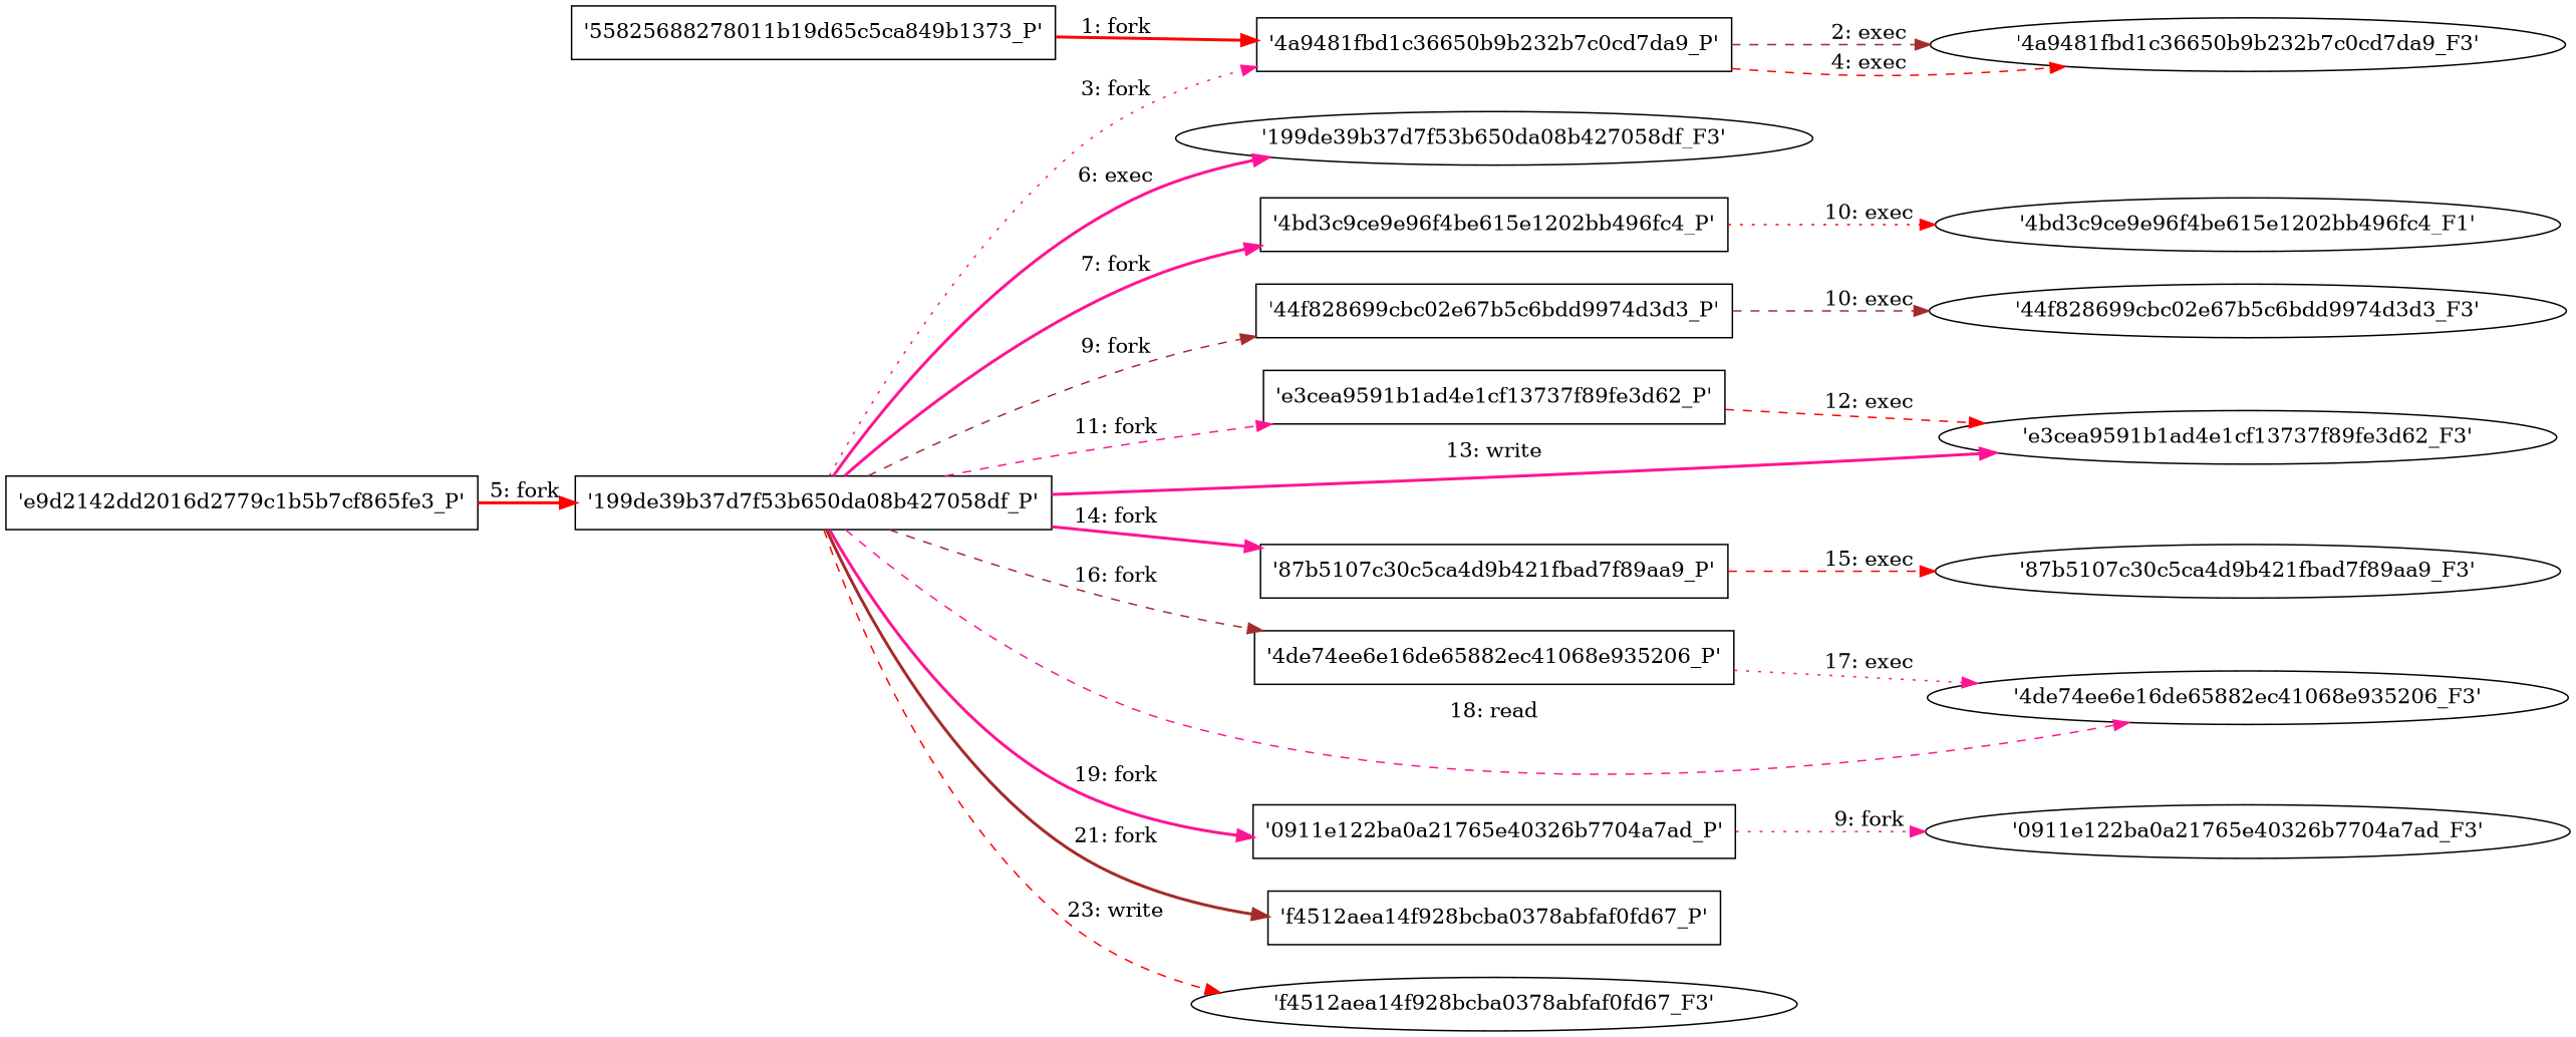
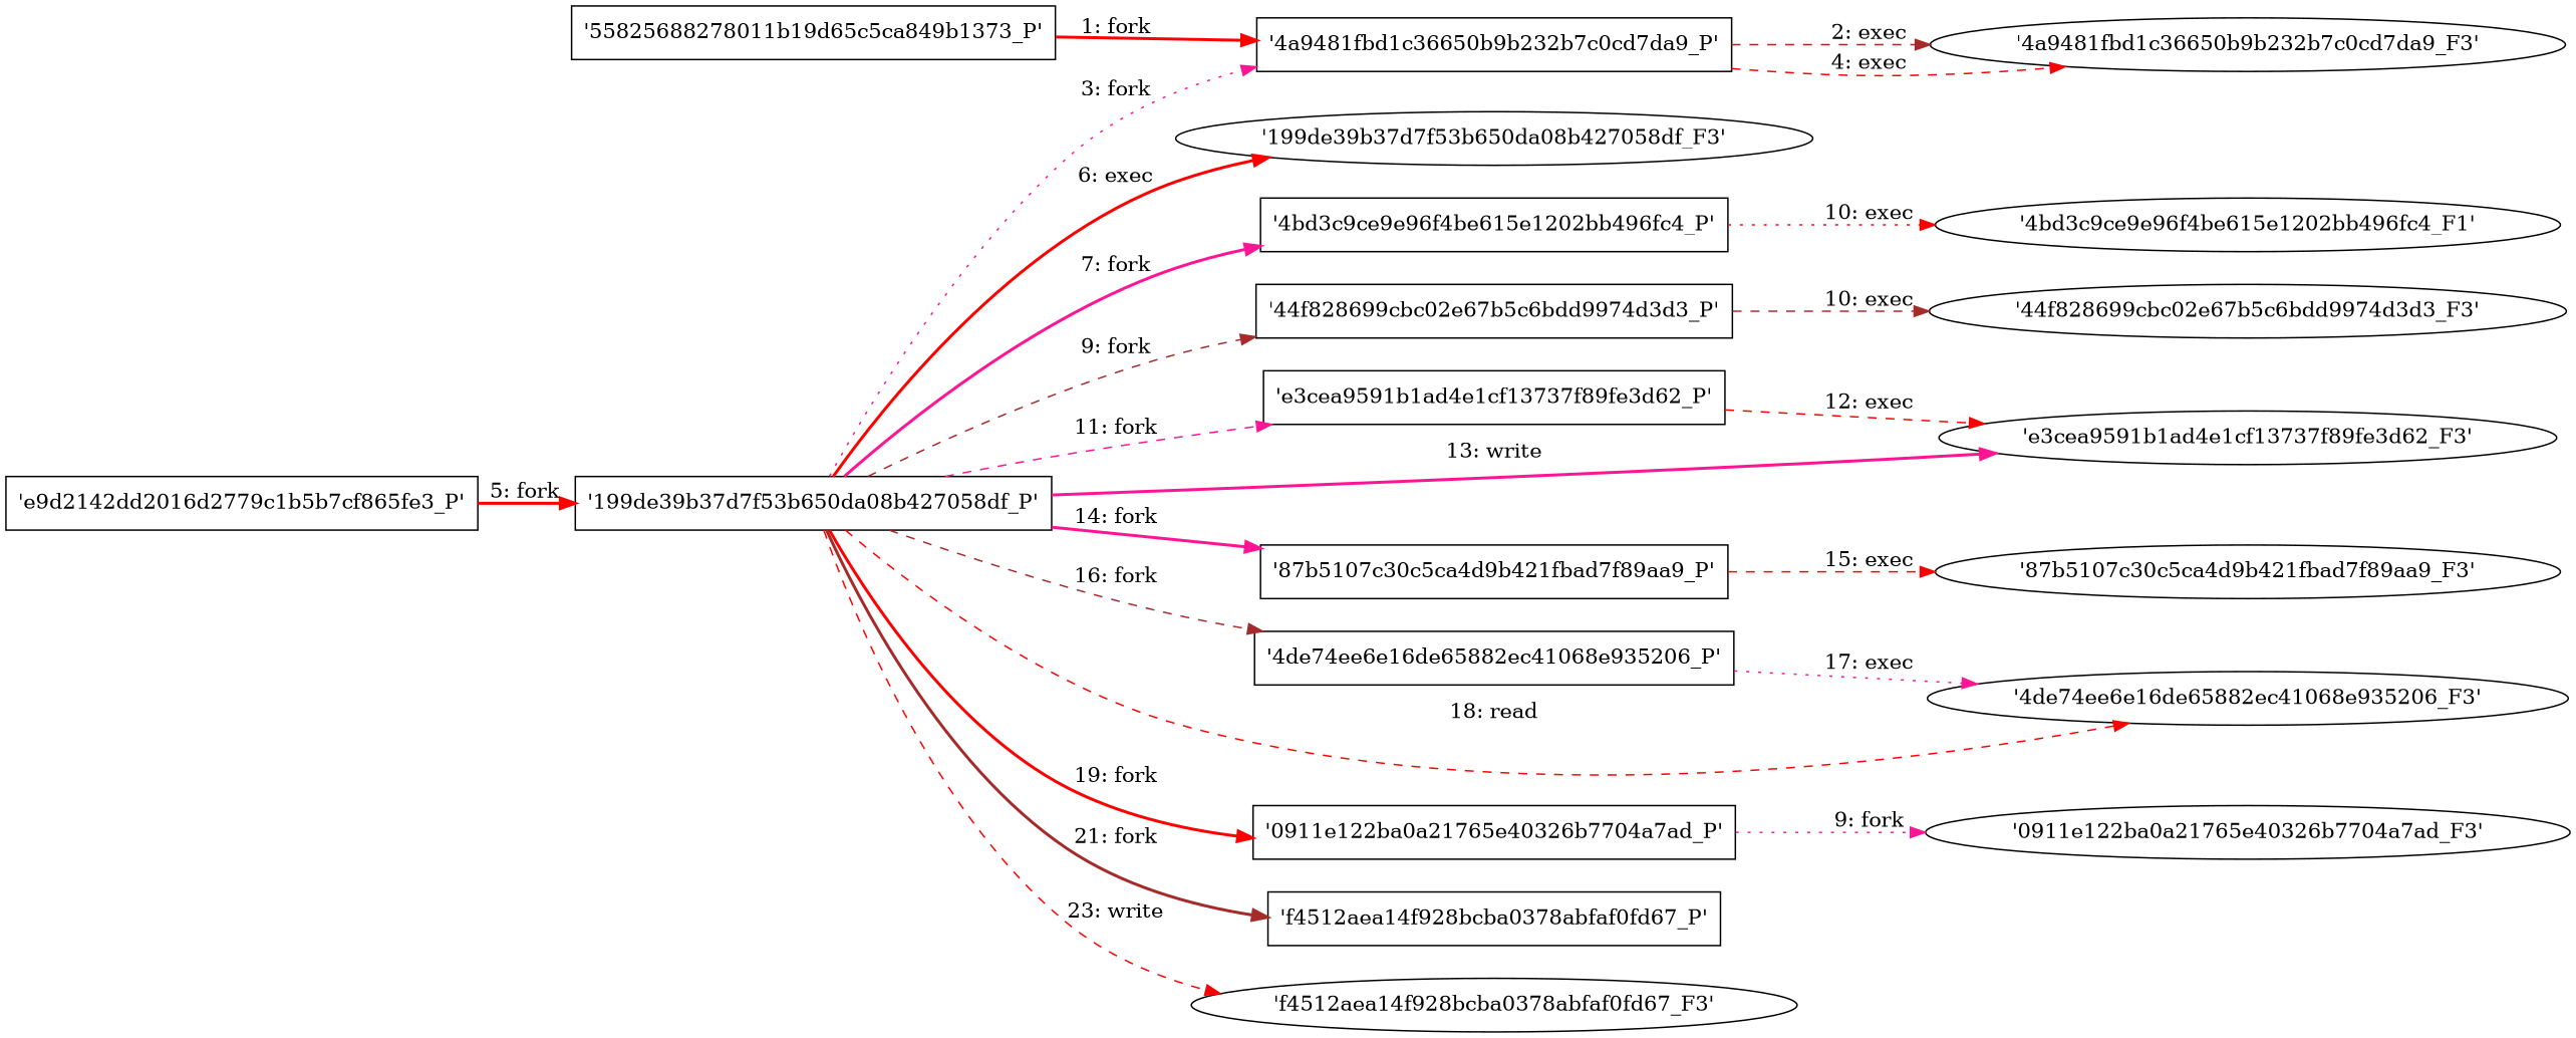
  digraph {
    engine=neato
    fixedsize=false
    fontsize=10
    nodesep=0.3
    rankdir=LR
    ranksep=0
    splines=true
    node [node_type=Process shape=box]
    edge [color=deeppink style=dashed]
    "'55825688278011b19d65c5ca849b1373_P'"
    "'4a9481fbd1c36650b9b232b7c0cd7da9_P'"
    "'4a9481fbd1c36650b9b232b7c0cd7da9_F3'" [node_type=File shape=ellipse]
    "'199de39b37d7f53b650da08b427058df_P'"
    "'199de39b37d7f53b650da08b427058df_F3'" [node_type=File shape=ellipse]
    "'4bd3c9ce9e96f4be615e1202bb496fc4_P'"
    "'44f828699cbc02e67b5c6bdd9974d3d3_P'"
    "'e3cea9591b1ad4e1cf13737f89fe3d62_P'"
    "'e3cea9591b1ad4e1cf13737f89fe3d62_F3'" [node_type=file shape=ellipse]
    "'87b5107c30c5ca4d9b421fbad7f89aa9_P'"
    "'4de74ee6e16de65882ec41068e935206_P'"
    "'4de74ee6e16de65882ec41068e935206_F3'" [node_type=file shape=ellipse]
    "'0911e122ba0a21765e40326b7704a7ad_P'"
    "'f4512aea14f928bcba0378abfaf0fd67_P'"
    "'f4512aea14f928bcba0378abfaf0fd67_F3'" [node_type=file shape=ellipse]
    "'4bd3c9ce9e96f4be615e1202bb496fc4_F1'" [node_type=File shape=ellipse]
    "'44f828699cbc02e67b5c6bdd9974d3d3_F3'" [node_type=File shape=ellipse]
    "'87b5107c30c5ca4d9b421fbad7f89aa9_F3'" [node_type=File shape=ellipse]
    "'0911e122ba0a21765e40326b7704a7ad_F3'" [node_type=File shape=ellipse]
    "'e9d2142dd2016d2779c1b5b7cf865fe3_P'"
    "'55825688278011b19d65c5ca849b1373_P'" -> "'4a9481fbd1c36650b9b232b7c0cd7da9_P'" [color=red label="1: fork" style=bold]
    "'4a9481fbd1c36650b9b232b7c0cd7da9_P'" -> "'4a9481fbd1c36650b9b232b7c0cd7da9_F3'" [color=brown label="2: exec"]
    "'4a9481fbd1c36650b9b232b7c0cd7da9_P'" -> "'4a9481fbd1c36650b9b232b7c0cd7da9_F3'" [color=red label="4: exec"]
    "'199de39b37d7f53b650da08b427058df_P'" -> "'4a9481fbd1c36650b9b232b7c0cd7da9_P'" [label="3: fork" style=dotted]
-   "'199de39b37d7f53b650da08b427058df_P'" -> "'199de39b37d7f53b650da08b427058df_F3'" [label="6: exec" style=bold]
+   "'199de39b37d7f53b650da08b427058df_P'" -> "'199de39b37d7f53b650da08b427058df_F3'" [color=red label="6: exec" style=bold]
    "'199de39b37d7f53b650da08b427058df_P'" -> "'4bd3c9ce9e96f4be615e1202bb496fc4_P'" [label="7: fork" style=bold]
    "'199de39b37d7f53b650da08b427058df_P'" -> "'44f828699cbc02e67b5c6bdd9974d3d3_P'" [color=brown label="9: fork"]
    "'199de39b37d7f53b650da08b427058df_P'" -> "'e3cea9591b1ad4e1cf13737f89fe3d62_P'" [label="11: fork"]
    "'199de39b37d7f53b650da08b427058df_P'" -> "'e3cea9591b1ad4e1cf13737f89fe3d62_F3'" [label="13: write" style=bold]
    "'199de39b37d7f53b650da08b427058df_P'" -> "'87b5107c30c5ca4d9b421fbad7f89aa9_P'" [label="14: fork" style=bold]
    "'199de39b37d7f53b650da08b427058df_P'" -> "'4de74ee6e16de65882ec41068e935206_P'" [color=brown label="16: fork"]
-   "'199de39b37d7f53b650da08b427058df_P'" -> "'4de74ee6e16de65882ec41068e935206_F3'" [label="18: read"]
-   "'199de39b37d7f53b650da08b427058df_P'" -> "'0911e122ba0a21765e40326b7704a7ad_P'" [label="19: fork" style=bold]
+   "'199de39b37d7f53b650da08b427058df_P'" -> "'4de74ee6e16de65882ec41068e935206_F3'" [color=red label="18: read"]
+   "'199de39b37d7f53b650da08b427058df_P'" -> "'0911e122ba0a21765e40326b7704a7ad_P'" [color=red label="19: fork" style=bold]
    "'199de39b37d7f53b650da08b427058df_P'" -> "'f4512aea14f928bcba0378abfaf0fd67_P'" [color=brown label="21: fork" style=bold]
    "'199de39b37d7f53b650da08b427058df_P'" -> "'f4512aea14f928bcba0378abfaf0fd67_F3'" [color=red label="23: write"]
    "'4bd3c9ce9e96f4be615e1202bb496fc4_P'" -> "'4bd3c9ce9e96f4be615e1202bb496fc4_F1'" [color=red label="10: exec" style=dotted]
    "'44f828699cbc02e67b5c6bdd9974d3d3_P'" -> "'44f828699cbc02e67b5c6bdd9974d3d3_F3'" [color=brown label="10: exec"]
    "'e3cea9591b1ad4e1cf13737f89fe3d62_P'" -> "'e3cea9591b1ad4e1cf13737f89fe3d62_F3'" [color=red label="12: exec"]
    "'87b5107c30c5ca4d9b421fbad7f89aa9_P'" -> "'87b5107c30c5ca4d9b421fbad7f89aa9_F3'" [color=red label="15: exec"]
    "'4de74ee6e16de65882ec41068e935206_P'" -> "'4de74ee6e16de65882ec41068e935206_F3'" [label="17: exec" style=dotted]
    "'0911e122ba0a21765e40326b7704a7ad_P'" -> "'0911e122ba0a21765e40326b7704a7ad_F3'" [label="9: fork" style=dotted]
    "'e9d2142dd2016d2779c1b5b7cf865fe3_P'" -> "'199de39b37d7f53b650da08b427058df_P'" [color=red label="5: fork" style=bold]
  }
